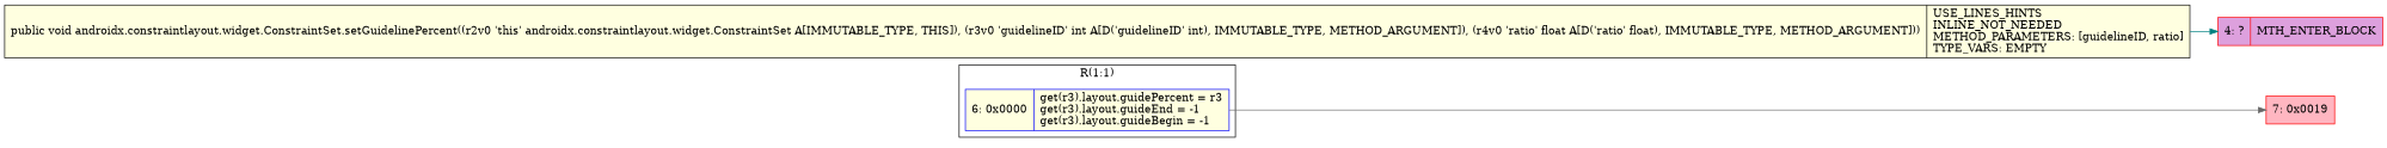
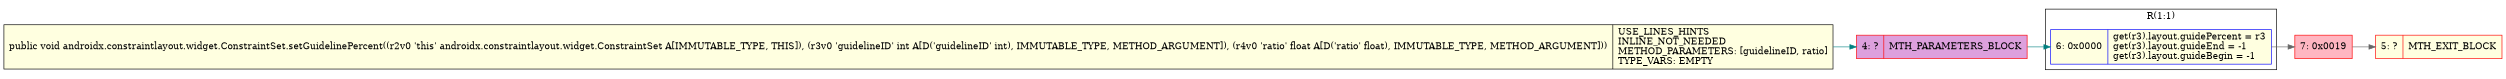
  digraph {
    rankdir=LR
    node [color=red fillcolor=lightyellow shape=record style=filled]
    edge [color=gray40]
    n1 [color=blue label="{6\:\ 0x0000|get(r3).layout.guidePercent = r3\lget(r3).layout.guideEnd = \-1\lget(r3).layout.guideBegin = \-1\l}"]
    n2 [fillcolor=lightpink label="{7\:\ 0x0019}"]
-   n4 [fillcolor=plum label="{4\:\ ?|MTH_ENTER_BLOCK\l}"]
+   n3 [label="{5\:\ ?|MTH_EXIT_BLOCK\l}"]
+   n4 [fillcolor=plum label="{4\:\ ?|MTH_PARAMETERS_BLOCK\l}"]
    n5 [label="{public void androidx.constraintlayout.widget.ConstraintSet.setGuidelinePercent((r2v0 'this' androidx.constraintlayout.widget.ConstraintSet A[IMMUTABLE_TYPE, THIS]), (r3v0 'guidelineID' int A[D('guidelineID' int), IMMUTABLE_TYPE, METHOD_ARGUMENT]), (r4v0 'ratio' float A[D('ratio' float), IMMUTABLE_TYPE, METHOD_ARGUMENT]))  | USE_LINES_HINTS\lINLINE_NOT_NEEDED\lMETHOD_PARAMETERS: [guidelineID, ratio]\lTYPE_VARS: EMPTY\l}" color=""]
    subgraph cluster_1 {
      label="R(1:1)"
      n1
    }
    n1 -> n2
+   n2 -> n3
+   n4 -> n1 [color=teal]
    n5 -> n4 [color=teal]
  }
